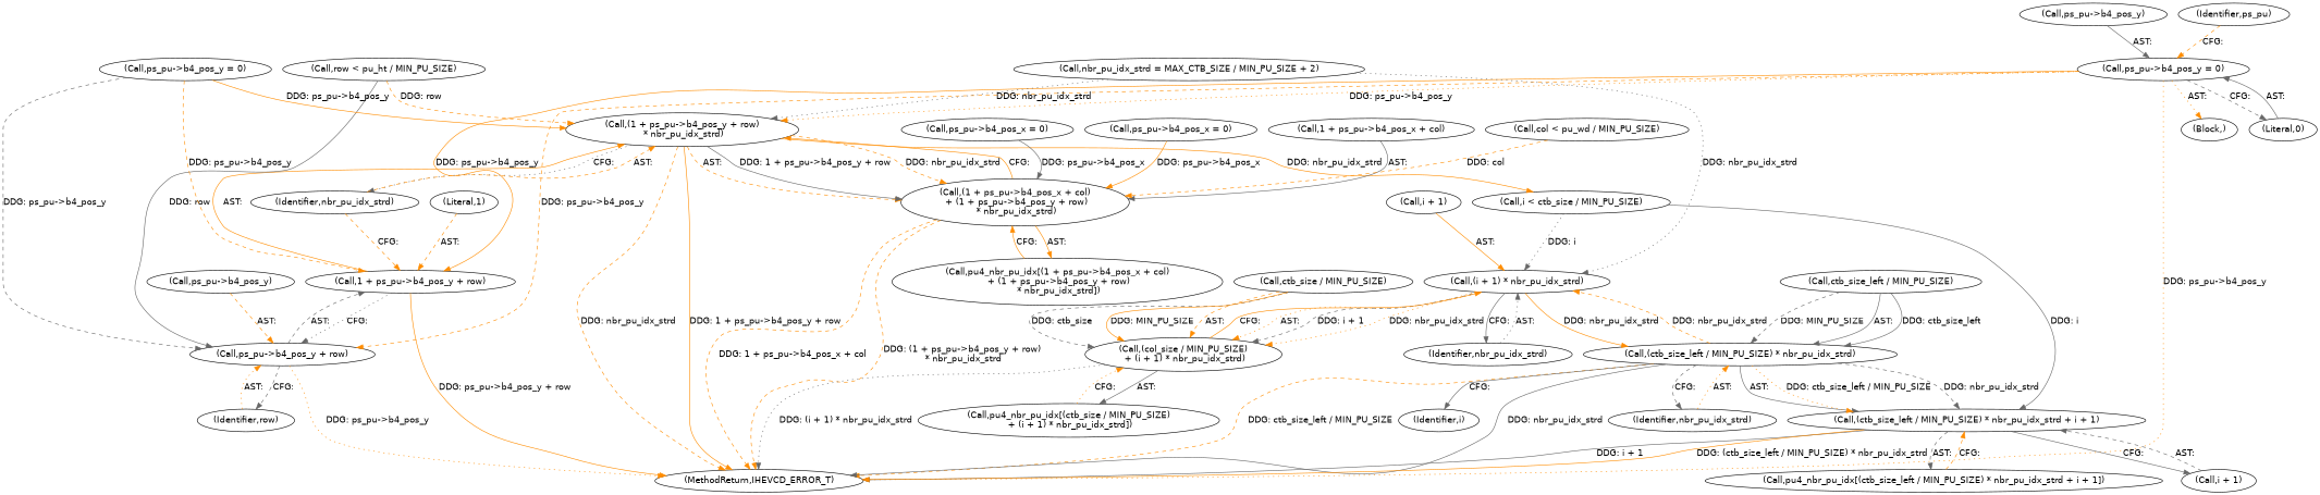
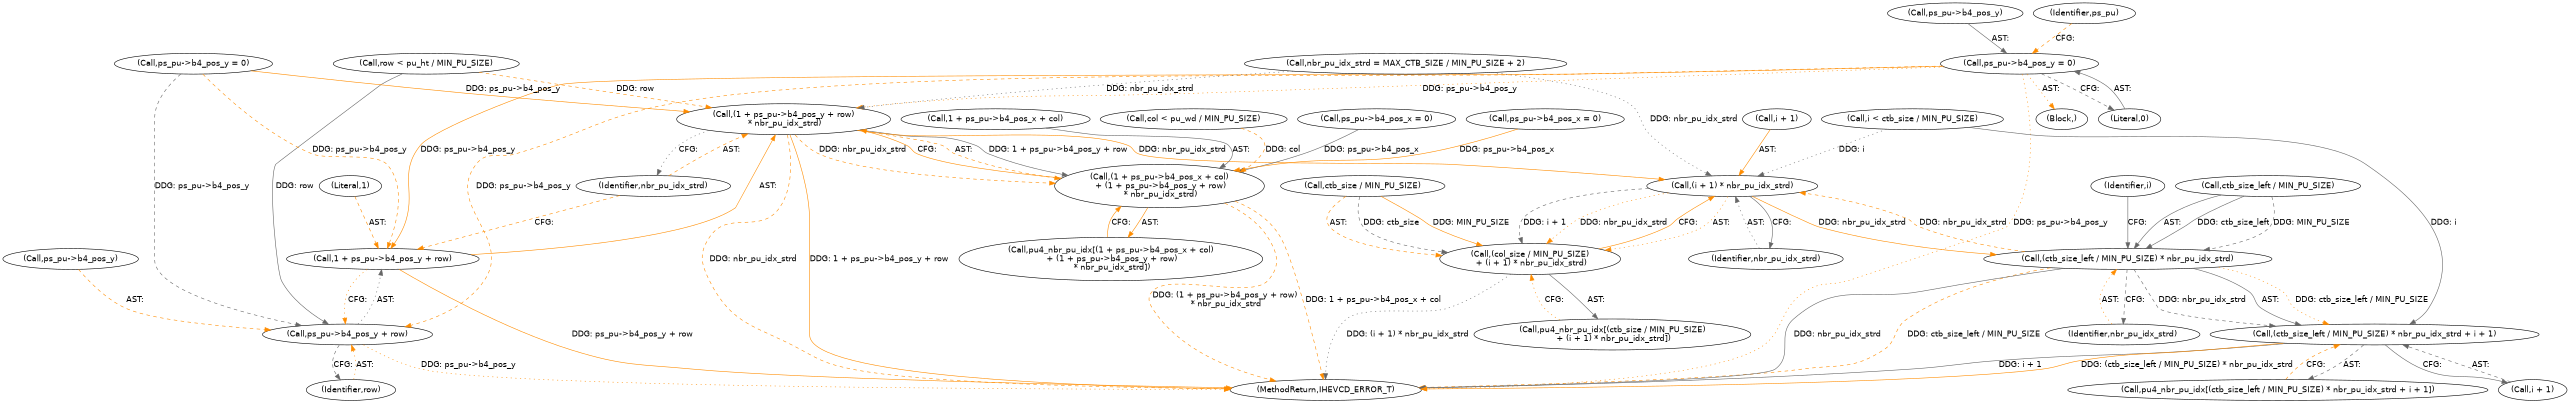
  digraph {
    fontname="DejaVu Sans"
    node [fontname="DejaVu Sans"]
    edge [color=darkorange fontname="DejaVu Sans" style=solid]
    n1 [label="(Call,ps_pu->b4_pos_y = 0)"]
    n2 [label="(Call,(1 + ps_pu->b4_pos_y + row)\n * nbr_pu_idx_strd)"]
    n3 [label="(Call,1 + ps_pu->b4_pos_y + row)"]
    n4 [label="(Call,ps_pu->b4_pos_y + row)"]
    n5 [label="(Block,)"]
    n6 [label="(MethodReturn,IHEVCD_ERROR_T)"]
    n7 [label="(Literal,0)"]
    n8 [label="(Call,(1 + ps_pu->b4_pos_x + col)\n + (1 + ps_pu->b4_pos_y + row)\n * nbr_pu_idx_strd)"]
    n9 [label="(Call,(i + 1) * nbr_pu_idx_strd)"]
    n10 [label="(Identifier,nbr_pu_idx_strd)"]
    n11 [label="(Identifier,row)"]
    n12 [label="(Call,pu4_nbr_pu_idx[(1 + ps_pu->b4_pos_x + col)\n + (1 + ps_pu->b4_pos_y + row)\n * nbr_pu_idx_strd])"]
    n13 [label="(Call,(col_size / MIN_PU_SIZE)\n + (i + 1) * nbr_pu_idx_strd)"]
    n14 [label="(Call,(ctb_size_left / MIN_PU_SIZE) * nbr_pu_idx_strd)"]
    n15 [label="(Identifier,nbr_pu_idx_strd)"]
    n16 [label="(Call,pu4_nbr_pu_idx[(ctb_size / MIN_PU_SIZE)\n + (i + 1) * nbr_pu_idx_strd])"]
    n17 [label="(Call,(ctb_size_left / MIN_PU_SIZE) * nbr_pu_idx_strd + i + 1)"]
    n18 [label="(Identifier,nbr_pu_idx_strd)"]
    n19 [label="(Call,i + 1)"]
    n20 [label="(Call,pu4_nbr_pu_idx[(ctb_size_left / MIN_PU_SIZE) * nbr_pu_idx_strd + i + 1])"]
    n21 [label="(Call,ctb_size / MIN_PU_SIZE)"]
    n22 [label="(Call,row < pu_ht / MIN_PU_SIZE)"]
    n23 [label="(Call,ps_pu->b4_pos_x = 0)"]
    n24 [label="(Call,ps_pu->b4_pos_y)"]
    n25 [label="(Call,ps_pu->b4_pos_x = 0)"]
    n26 [label="(Call,ps_pu->b4_pos_y = 0)"]
    n27 [label="(Identifier,i)"]
    n28 [label="(Call,i + 1)"]
    n29 [label="(Call,ctb_size_left / MIN_PU_SIZE)"]
    n30 [label="(Call,1 + ps_pu->b4_pos_x + col)"]
    n31 [label="(Call,i < ctb_size / MIN_PU_SIZE)"]
    n32 [label="(Call,ps_pu->b4_pos_y)"]
    n33 [label="(Identifier,ps_pu)"]
    n34 [label="(Call,col < pu_wd / MIN_PU_SIZE)"]
    n35 [label="(Call,nbr_pu_idx_strd = MAX_CTB_SIZE / MIN_PU_SIZE + 2)"]
    n36 [label="(Literal,1)"]
    n1 -> n2 [label="DDG: ps_pu->b4_pos_y" style=dotted]
    n1 -> n3 [label="DDG: ps_pu->b4_pos_y"]
    n1 -> n4 [label="DDG: ps_pu->b4_pos_y" style=dashed]
    n1 -> n5 [label="AST: " style=dotted]
    n1 -> n6 [label="DDG: ps_pu->b4_pos_y" style=dotted]
    n1 -> n7 [color=gray40 label="CFG: " style=dashed]
    n2 -> n6 [label="DDG: 1 + ps_pu->b4_pos_y + row"]
    n2 -> n6 [label="DDG: nbr_pu_idx_strd" style=dashed]
    n2 -> n8 [label="AST: " style=dashed]
    n2 -> n8 [color=gray40 label="DDG: 1 + ps_pu->b4_pos_y + row"]
    n2 -> n8 [label="DDG: nbr_pu_idx_strd" style=dashed]
-   n2 -> n31 [label="DDG: nbr_pu_idx_strd"]
+   n2 -> n9 [label="DDG: nbr_pu_idx_strd"]
    n2 -> n10 [color=gray40 label="CFG: " style=dotted]
    n3 -> n2 [label="AST: "]
-   n3 -> n4 [color=gray40 label="CFG: " style=dotted]
+   n3 -> n4 [label="CFG: " style=dotted]
    n3 -> n6 [label="DDG: ps_pu->b4_pos_y + row"]
-   n4 -> n3 [color=gray40 label="AST: " style=dashed]
+   n4 -> n3 [color=gray40 label="AST: " style=dotted]
    n4 -> n6 [label="DDG: ps_pu->b4_pos_y" style=dotted]
    n4 -> n11 [color=gray40 label="CFG: " style=dashed]
    n7 -> n1 [color=gray40 label="AST: "]
    n8 -> n2 [label="CFG: "]
    n8 -> n6 [label="DDG: (1 + ps_pu->b4_pos_y + row)\n * nbr_pu_idx_strd" style=dashed]
    n8 -> n6 [label="DDG: 1 + ps_pu->b4_pos_x + col" style=dashed]
    n8 -> n12 [label="AST: "]
    n9 -> n13 [label="AST: " style=dotted]
    n9 -> n13 [color=gray40 label="DDG: i + 1" style=dashed]
    n9 -> n13 [label="DDG: nbr_pu_idx_strd" style=dotted]
    n9 -> n14 [label="DDG: nbr_pu_idx_strd"]
    n9 -> n15 [color=gray40 label="CFG: "]
    n10 -> n2 [label="AST: " style=dashed]
    n10 -> n3 [label="CFG: " style=dashed]
    n11 -> n4 [label="AST: " style=dotted]
    n12 -> n8 [label="CFG: "]
    n13 -> n6 [color=gray40 label="DDG: (i + 1) * nbr_pu_idx_strd" style=dotted]
    n13 -> n9 [label="CFG: "]
    n13 -> n16 [color=gray40 label="AST: "]
    n14 -> n6 [label="DDG: ctb_size_left / MIN_PU_SIZE" style=dashed]
    n14 -> n6 [color=gray40 label="DDG: nbr_pu_idx_strd"]
    n14 -> n9 [label="DDG: nbr_pu_idx_strd" style=dashed]
    n14 -> n17 [color=gray40 label="AST: "]
    n14 -> n17 [label="DDG: ctb_size_left / MIN_PU_SIZE" style=dotted]
    n14 -> n17 [color=gray40 label="DDG: nbr_pu_idx_strd" style=dashed]
    n14 -> n18 [color=gray40 label="CFG: " style=dashed]
    n15 -> n9 [color=gray40 label="AST: " style=dotted]
    n16 -> n13 [label="CFG: " style=dotted]
    n17 -> n6 [color=gray40 label="DDG: i + 1"]
    n17 -> n6 [label="DDG: (ctb_size_left / MIN_PU_SIZE) * nbr_pu_idx_strd"]
    n17 -> n19 [color=gray40 label="CFG: "]
    n17 -> n20 [color=gray40 label="AST: " style=dashed]
    n18 -> n14 [label="AST: " style=dotted]
    n19 -> n17 [color=gray40 label="AST: " style=dashed]
    n20 -> n17 [label="CFG: " style=dashed]
    n21 -> n13 [label="AST: " style=dashed]
    n21 -> n13 [color=gray40 label="DDG: ctb_size" style=dashed]
    n21 -> n13 [label="DDG: MIN_PU_SIZE"]
    n22 -> n2 [label="DDG: row" style=dashed]
    n22 -> n4 [color=gray40 label="DDG: row"]
    n23 -> n8 [color=gray40 label="DDG: ps_pu->b4_pos_x"]
    n24 -> n4 [label="AST: " style=dashed]
    n25 -> n8 [label="DDG: ps_pu->b4_pos_x"]
    n26 -> n2 [label="DDG: ps_pu->b4_pos_y"]
    n26 -> n3 [label="DDG: ps_pu->b4_pos_y" style=dashed]
    n26 -> n4 [color=gray40 label="DDG: ps_pu->b4_pos_y" style=dashed]
-   n14 -> n27 [color=gray40 label="CFG: "]
+   n27 -> n14 [color=gray40 label="CFG: "]
    n28 -> n9 [label="AST: "]
    n29 -> n14 [color=gray40 label="AST: "]
    n29 -> n14 [color=gray40 label="DDG: ctb_size_left"]
    n29 -> n14 [color=gray40 label="DDG: MIN_PU_SIZE" style=dashed]
    n30 -> n8 [color=gray40 label="AST: "]
    n31 -> n9 [color=gray40 label="DDG: i" style=dotted]
    n31 -> n17 [color=gray40 label="DDG: i"]
    n32 -> n1 [color=gray40 label="AST: "]
    n33 -> n1 [label="CFG: " style=dashed]
    n34 -> n8 [label="DDG: col" style=dashed]
    n35 -> n2 [color=gray40 label="DDG: nbr_pu_idx_strd" style=dotted]
    n35 -> n9 [color=gray40 label="DDG: nbr_pu_idx_strd" style=dotted]
    n36 -> n3 [label="AST: " style=dashed]
  }
